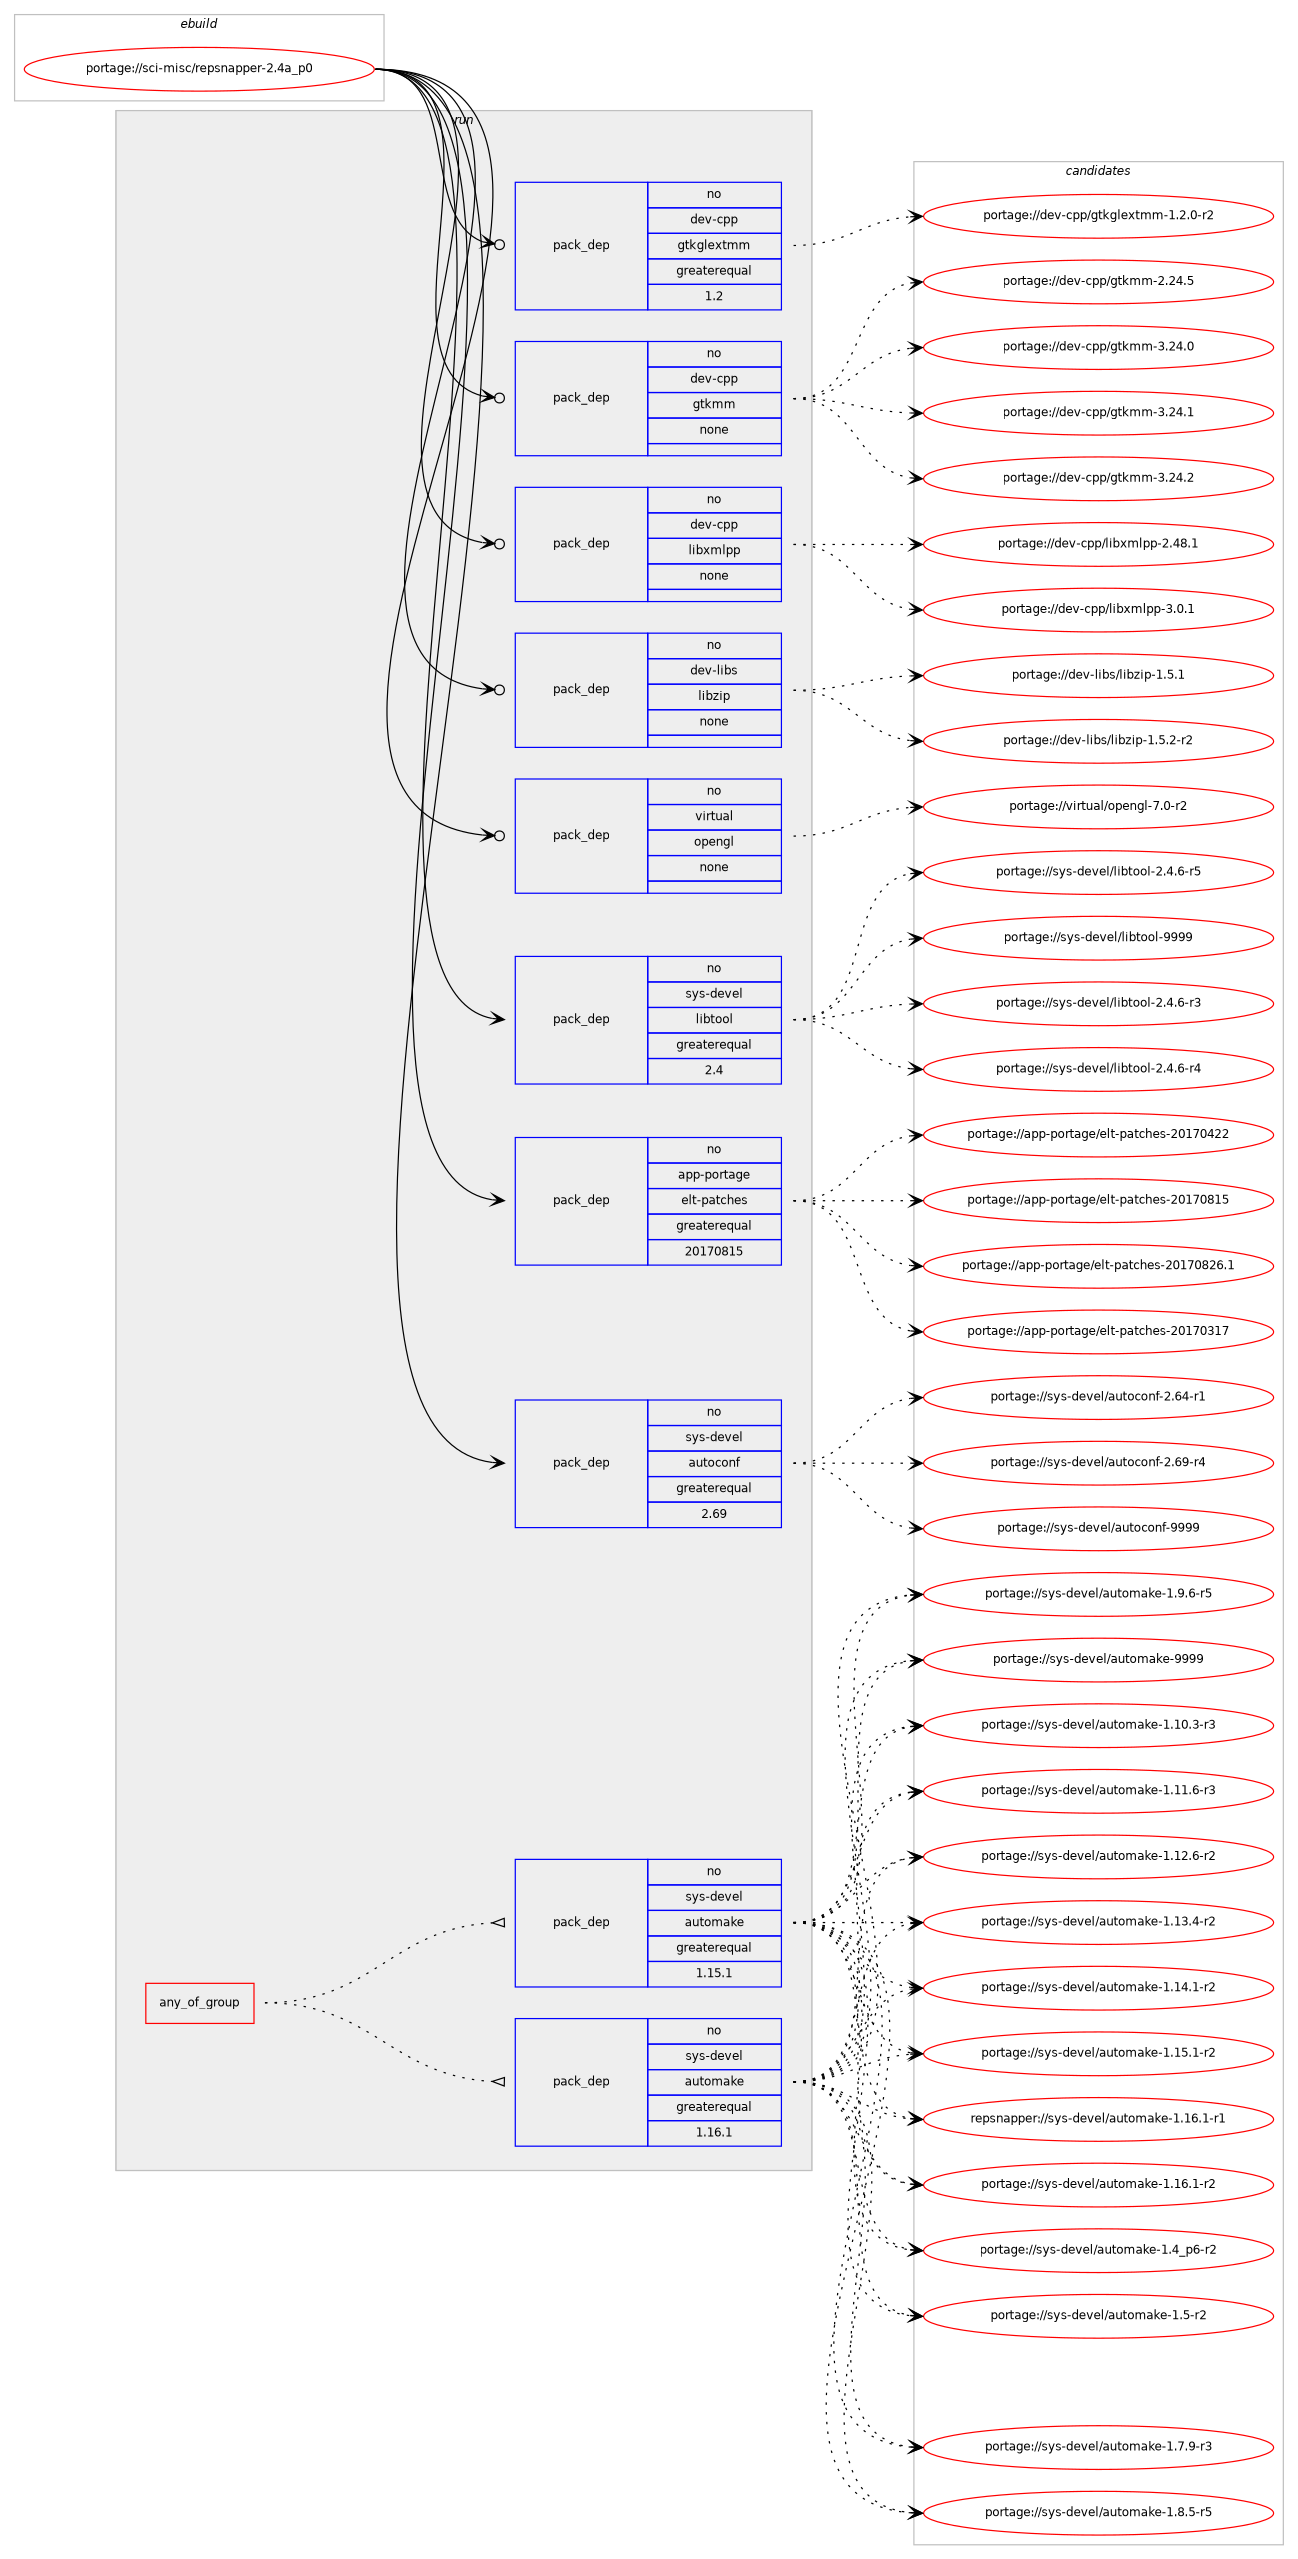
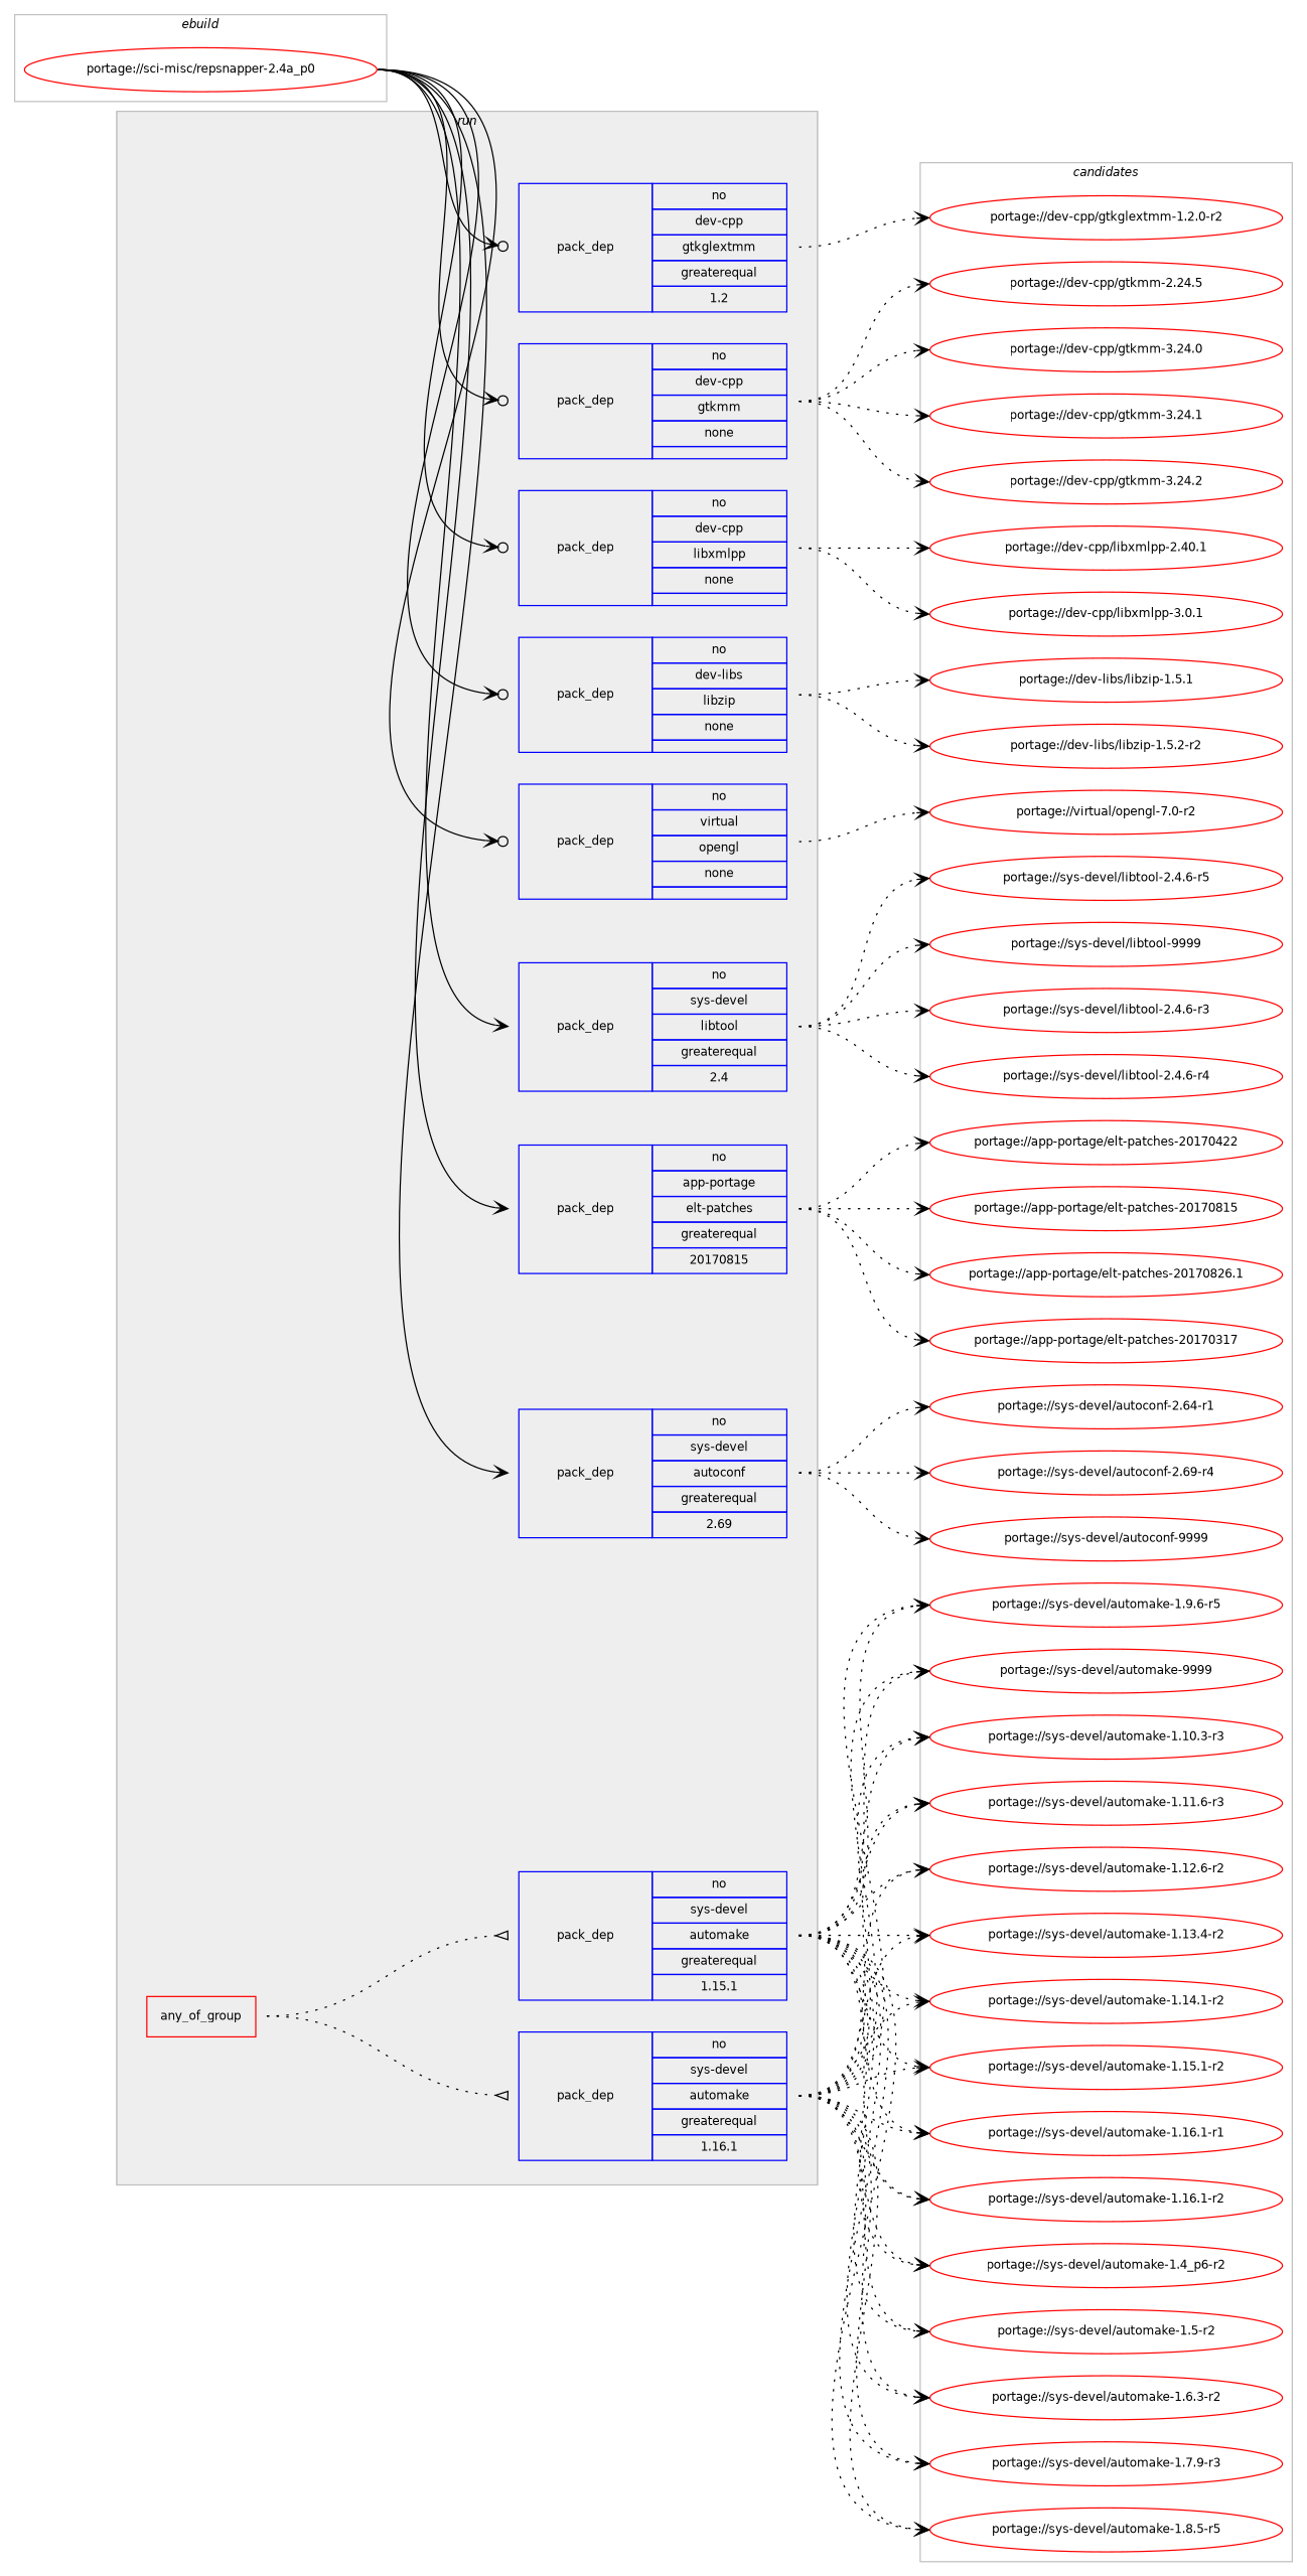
  digraph {
    compound=true
    concentrate=true
    fontname=Helvetica
    fontsize=10
    newrank=true
    rankdir=LR
    ranksep=1.5
    node [color=red fontname=Helvetica fontsize=10]
    edge [arrowhead=vee headport=w style=dotted tailport=e weight=100]
    n1 [label="portage://sci-misc/repsnapper-2.4a_p0" width=4]
    n2 [color=blue label=<<TABLE BORDER="0" CELLBORDER="1" CELLSPACING="0" CELLPADDING="4" WIDTH="220"><TR><TD ROWSPAN="6" CELLPADDING="30">pack_dep</TD></TR><TR><TD WIDTH="110">no</TD></TR><TR><TD>sys-devel</TD></TR><TR><TD>automake</TD></TR><TR><TD>greaterequal</TD></TR><TR><TD>1.16.1</TD></TR></TABLE>> shape=none]
    n3 [color=blue label=<<TABLE BORDER="0" CELLBORDER="1" CELLSPACING="0" CELLPADDING="4" WIDTH="220"><TR><TD ROWSPAN="6" CELLPADDING="30">pack_dep</TD></TR><TR><TD WIDTH="110">no</TD></TR><TR><TD>sys-devel</TD></TR><TR><TD>automake</TD></TR><TR><TD>greaterequal</TD></TR><TR><TD>1.15.1</TD></TR></TABLE>> shape=none]
    n4 [label=<<TABLE BORDER="0" CELLBORDER="1" CELLSPACING="0" CELLPADDING="4"><TR><TD CELLPADDING="10">any_of_group</TD></TR></TABLE>> shape=none]
    n5 [color=blue label=<<TABLE BORDER="0" CELLBORDER="1" CELLSPACING="0" CELLPADDING="4" WIDTH="220"><TR><TD ROWSPAN="6" CELLPADDING="30">pack_dep</TD></TR><TR><TD WIDTH="110">no</TD></TR><TR><TD>app-portage</TD></TR><TR><TD>elt-patches</TD></TR><TR><TD>greaterequal</TD></TR><TR><TD>20170815</TD></TR></TABLE>> shape=none]
    n6 [color=blue label=<<TABLE BORDER="0" CELLBORDER="1" CELLSPACING="0" CELLPADDING="4" WIDTH="220"><TR><TD ROWSPAN="6" CELLPADDING="30">pack_dep</TD></TR><TR><TD WIDTH="110">no</TD></TR><TR><TD>sys-devel</TD></TR><TR><TD>autoconf</TD></TR><TR><TD>greaterequal</TD></TR><TR><TD>2.69</TD></TR></TABLE>> shape=none]
    n7 [color=blue label=<<TABLE BORDER="0" CELLBORDER="1" CELLSPACING="0" CELLPADDING="4" WIDTH="220"><TR><TD ROWSPAN="6" CELLPADDING="30">pack_dep</TD></TR><TR><TD WIDTH="110">no</TD></TR><TR><TD>sys-devel</TD></TR><TR><TD>libtool</TD></TR><TR><TD>greaterequal</TD></TR><TR><TD>2.4</TD></TR></TABLE>> shape=none]
    n8 [color=blue label=<<TABLE BORDER="0" CELLBORDER="1" CELLSPACING="0" CELLPADDING="4" WIDTH="220"><TR><TD ROWSPAN="6" CELLPADDING="30">pack_dep</TD></TR><TR><TD WIDTH="110">no</TD></TR><TR><TD>dev-cpp</TD></TR><TR><TD>gtkglextmm</TD></TR><TR><TD>greaterequal</TD></TR><TR><TD>1.2</TD></TR></TABLE>> shape=none]
    n9 [color=blue label=<<TABLE BORDER="0" CELLBORDER="1" CELLSPACING="0" CELLPADDING="4" WIDTH="220"><TR><TD ROWSPAN="6" CELLPADDING="30">pack_dep</TD></TR><TR><TD WIDTH="110">no</TD></TR><TR><TD>dev-cpp</TD></TR><TR><TD>gtkmm</TD></TR><TR><TD>none</TD></TR><TR><TD></TD></TR></TABLE>> shape=none]
    n10 [color=blue label=<<TABLE BORDER="0" CELLBORDER="1" CELLSPACING="0" CELLPADDING="4" WIDTH="220"><TR><TD ROWSPAN="6" CELLPADDING="30">pack_dep</TD></TR><TR><TD WIDTH="110">no</TD></TR><TR><TD>dev-cpp</TD></TR><TR><TD>libxmlpp</TD></TR><TR><TD>none</TD></TR><TR><TD></TD></TR></TABLE>> shape=none]
    n11 [color=blue label=<<TABLE BORDER="0" CELLBORDER="1" CELLSPACING="0" CELLPADDING="4" WIDTH="220"><TR><TD ROWSPAN="6" CELLPADDING="30">pack_dep</TD></TR><TR><TD WIDTH="110">no</TD></TR><TR><TD>dev-libs</TD></TR><TR><TD>libzip</TD></TR><TR><TD>none</TD></TR><TR><TD></TD></TR></TABLE>> shape=none]
    n12 [color=blue label=<<TABLE BORDER="0" CELLBORDER="1" CELLSPACING="0" CELLPADDING="4" WIDTH="220"><TR><TD ROWSPAN="6" CELLPADDING="30">pack_dep</TD></TR><TR><TD WIDTH="110">no</TD></TR><TR><TD>virtual</TD></TR><TR><TD>opengl</TD></TR><TR><TD>none</TD></TR><TR><TD></TD></TR></TABLE>> shape=none]
    n13 [label="portage://sys-devel/automake-1.10.3-r3" width=4]
    n14 [label="portage://sys-devel/automake-1.11.6-r3" width=4]
    n15 [label="portage://sys-devel/automake-1.12.6-r2" width=4]
    n16 [label="portage://sys-devel/automake-1.13.4-r2" width=4]
    n17 [label="portage://sys-devel/automake-1.14.1-r2" width=4]
    n18 [label="portage://sys-devel/automake-1.15.1-r2" width=4]
-   n19 [label="repsnapper://sys-devel/automake-1.16.1-r1" width=4]
+   n19 [label="portage://sys-devel/automake-1.16.1-r1" width=4]
    n20 [label="portage://sys-devel/automake-1.16.1-r2" width=4]
    n21 [label="portage://sys-devel/automake-1.4_p6-r2" width=4]
    n22 [label="portage://sys-devel/automake-1.5-r2" width=4]
+   n23 [label="portage://sys-devel/automake-1.6.3-r2" width=4]
    n24 [label="portage://sys-devel/automake-1.7.9-r3" width=4]
    n25 [label="portage://sys-devel/automake-1.8.5-r5" width=4]
    n26 [label="portage://sys-devel/automake-1.9.6-r5" width=4]
    n27 [label="portage://sys-devel/automake-9999" width=4]
    n28 [label="portage://app-portage/elt-patches-20170317" width=4]
    n29 [label="portage://app-portage/elt-patches-20170422" width=4]
    n30 [label="portage://app-portage/elt-patches-20170815" width=4]
    n31 [label="portage://app-portage/elt-patches-20170826.1" width=4]
    n32 [label="portage://sys-devel/autoconf-2.64-r1" width=4]
    n33 [label="portage://sys-devel/autoconf-2.69-r4" width=4]
    n34 [label="portage://sys-devel/autoconf-9999" width=4]
    n35 [label="portage://sys-devel/libtool-2.4.6-r3" width=4]
    n36 [label="portage://sys-devel/libtool-2.4.6-r4" width=4]
    n37 [label="portage://sys-devel/libtool-2.4.6-r5" width=4]
    n38 [label="portage://sys-devel/libtool-9999" width=4]
    n39 [label="portage://dev-cpp/gtkglextmm-1.2.0-r2" width=4]
    n40 [label="portage://dev-cpp/gtkmm-2.24.5" width=4]
    n41 [label="portage://dev-cpp/gtkmm-3.24.0" width=4]
    n42 [label="portage://dev-cpp/gtkmm-3.24.1" width=4]
    n43 [label="portage://dev-cpp/gtkmm-3.24.2" width=4]
-   n44 [label="portage://dev-cpp/libxmlpp-2.48.1" width=4]
+   n44 [label="portage://dev-cpp/libxmlpp-2.40.1" width=4]
    n45 [label="portage://dev-cpp/libxmlpp-3.0.1" width=4]
    n46 [label="portage://dev-libs/libzip-1.5.1" width=4]
    n47 [label="portage://dev-libs/libzip-1.5.2-r2" width=4]
    n48 [label="portage://virtual/opengl-7.0-r2" width=4]
    subgraph cluster_1 {
      color=gray
      label=<<i>ebuild</i>>
      rank=same
      n1
    }
    subgraph cluster_2 {
      color=gray
      label=<<i>dependencies</i>>
      subgraph cluster_3 {
        color=gray
        fillcolor="#eeeeee"
        label=<<i>compile</i>>
        style=filled
        subgraph sub_4 {
          color=gray
          fillcolor="#eeeeee"
          label=<<i>compile</i>>
          style=filled
          n4
          subgraph sub_5 {
            color=gray
            fillcolor="#eeeeee"
            label=<<i>compile</i>>
            style=filled
            n2
          }
          subgraph sub_6 {
            color=gray
            fillcolor="#eeeeee"
            label=<<i>compile</i>>
            style=filled
            n3
          }
        }
        subgraph sub_7 {
          color=gray
          fillcolor="#eeeeee"
          label=<<i>compile</i>>
          style=filled
          n5
        }
        subgraph sub_8 {
          color=gray
          fillcolor="#eeeeee"
          label=<<i>compile</i>>
          style=filled
          n6
        }
        subgraph sub_9 {
          color=gray
          fillcolor="#eeeeee"
          label=<<i>compile</i>>
          style=filled
          n7
        }
      }
      subgraph cluster_10 {
        color=gray
        fillcolor="#eeeeee"
        label=<<i>compile and run</i>>
        style=filled
        subgraph sub_11 {
          color=gray
          fillcolor="#eeeeee"
          label=<<i>compile and run</i>>
          style=filled
          n8
        }
        subgraph sub_12 {
          color=gray
          fillcolor="#eeeeee"
          label=<<i>compile and run</i>>
          style=filled
          n9
        }
        subgraph sub_13 {
          color=gray
          fillcolor="#eeeeee"
          label=<<i>compile and run</i>>
          style=filled
          n10
        }
        subgraph sub_14 {
          color=gray
          fillcolor="#eeeeee"
          label=<<i>compile and run</i>>
          style=filled
          n11
        }
        subgraph sub_15 {
          color=gray
          fillcolor="#eeeeee"
          label=<<i>compile and run</i>>
          style=filled
          n12
        }
      }
      subgraph cluster_16 {
        color=gray
        fillcolor="#eeeeee"
        label=<<i>run</i>>
        style=filled
      }
    }
    subgraph cluster_17 {
      color=gray
      label=<<i>candidates</i>>
      rank=same
      subgraph sub_18 {
        color=black
        label=<<i>candidates</i>>
        nodesep=1
        rank=same
        n13
        n14
        n15
        n16
        n17
        n18
        n19
        n20
        n21
        n22
+       n23
        n24
        n25
        n26
        n27
      }
      subgraph sub_19 {
        color=black
        label=<<i>candidates</i>>
        nodesep=1
        rank=same
        n13
        n14
        n15
        n16
        n17
        n18
        n19
        n20
        n21
        n22
+       n23
        n24
        n25
        n26
        n27
      }
      subgraph sub_20 {
        color=black
        label=<<i>candidates</i>>
        nodesep=1
        rank=same
        n28
        n29
        n30
        n31
      }
      subgraph sub_21 {
        color=black
        label=<<i>candidates</i>>
        nodesep=1
        rank=same
        n32
        n33
        n34
      }
      subgraph sub_22 {
        color=black
        label=<<i>candidates</i>>
        nodesep=1
        rank=same
        n35
        n36
        n37
        n38
      }
      subgraph sub_23 {
        color=black
        label=<<i>candidates</i>>
        nodesep=1
        rank=same
        n39
      }
      subgraph sub_24 {
        color=black
        label=<<i>candidates</i>>
        nodesep=1
        rank=same
        n40
        n41
        n42
        n43
      }
      subgraph sub_25 {
        color=black
        label=<<i>candidates</i>>
        nodesep=1
        rank=same
        n44
        n45
      }
      subgraph sub_26 {
        color=black
        label=<<i>candidates</i>>
        nodesep=1
        rank=same
        n46
        n47
      }
      subgraph sub_27 {
        color=black
        label=<<i>candidates</i>>
        nodesep=1
        rank=same
        n48
      }
    }
    n1 -> n5 [style=solid weight=20]
    n1 -> n6 [style=solid weight=20]
    n1 -> n7 [style=solid weight=20]
    n1 -> n8 [arrowhead=odotvee style=solid weight=20]
    n1 -> n9 [arrowhead=odotvee style=solid weight=20]
    n1 -> n10 [arrowhead=odotvee style=solid weight=20]
    n1 -> n11 [arrowhead=odotvee style=solid weight=20]
    n1 -> n12 [arrowhead=odotvee style=solid weight=20]
    n2 -> n13
    n2 -> n14
    n2 -> n15
    n2 -> n16
    n2 -> n17
    n2 -> n18
    n2 -> n19
    n2 -> n20
    n2 -> n21
    n2 -> n22
+   n2 -> n23
    n2 -> n24
    n2 -> n25
    n2 -> n26
    n2 -> n27
    n3 -> n13
    n3 -> n14
    n3 -> n15
    n3 -> n16
    n3 -> n17
    n3 -> n18
    n3 -> n19
    n3 -> n20
    n3 -> n21
    n3 -> n22
+   n3 -> n23
    n3 -> n24
    n3 -> n25
    n3 -> n26
    n3 -> n27
    n4 -> n2 [arrowhead=oinv weight=20]
    n4 -> n3 [arrowhead=oinv weight=20]
    n5 -> n28
    n5 -> n29
    n5 -> n30
    n5 -> n31
    n6 -> n32
    n6 -> n33
    n6 -> n34
    n7 -> n35
    n7 -> n36
    n7 -> n37
    n7 -> n38
    n8 -> n39
    n9 -> n40
    n9 -> n41
    n9 -> n42
    n9 -> n43
    n10 -> n44
    n10 -> n45
    n11 -> n46
    n11 -> n47
    n12 -> n48
  }
